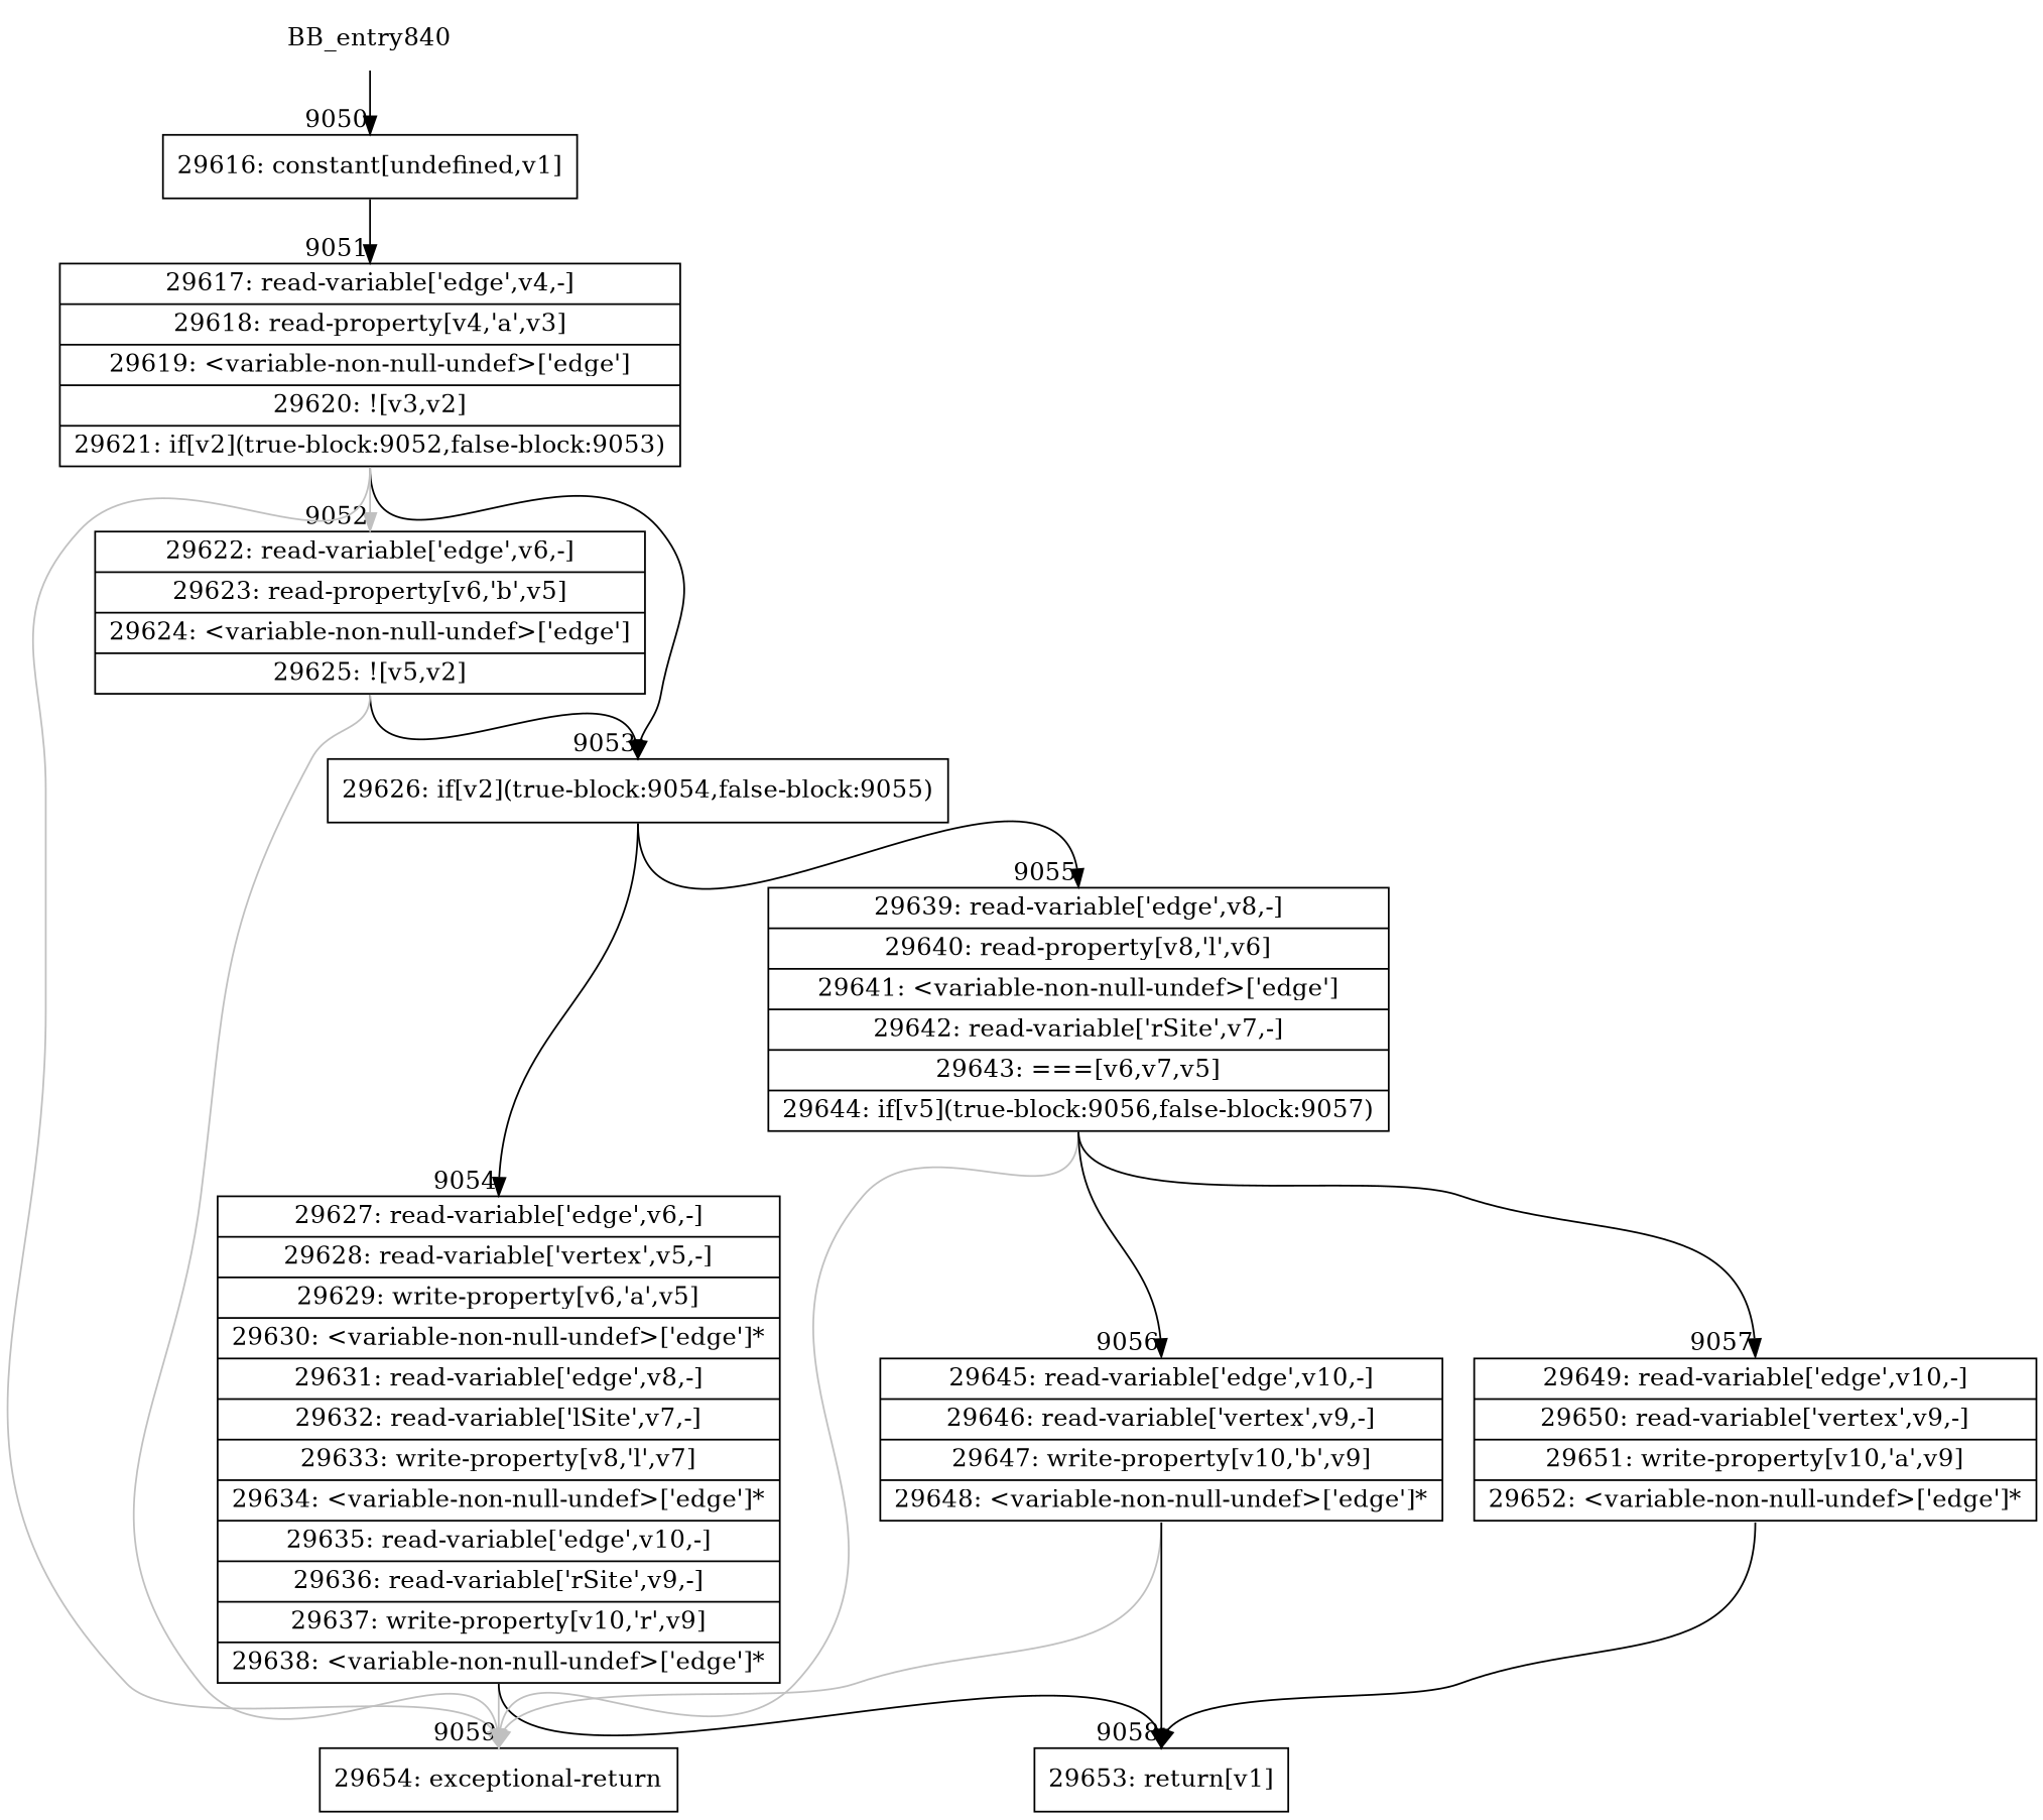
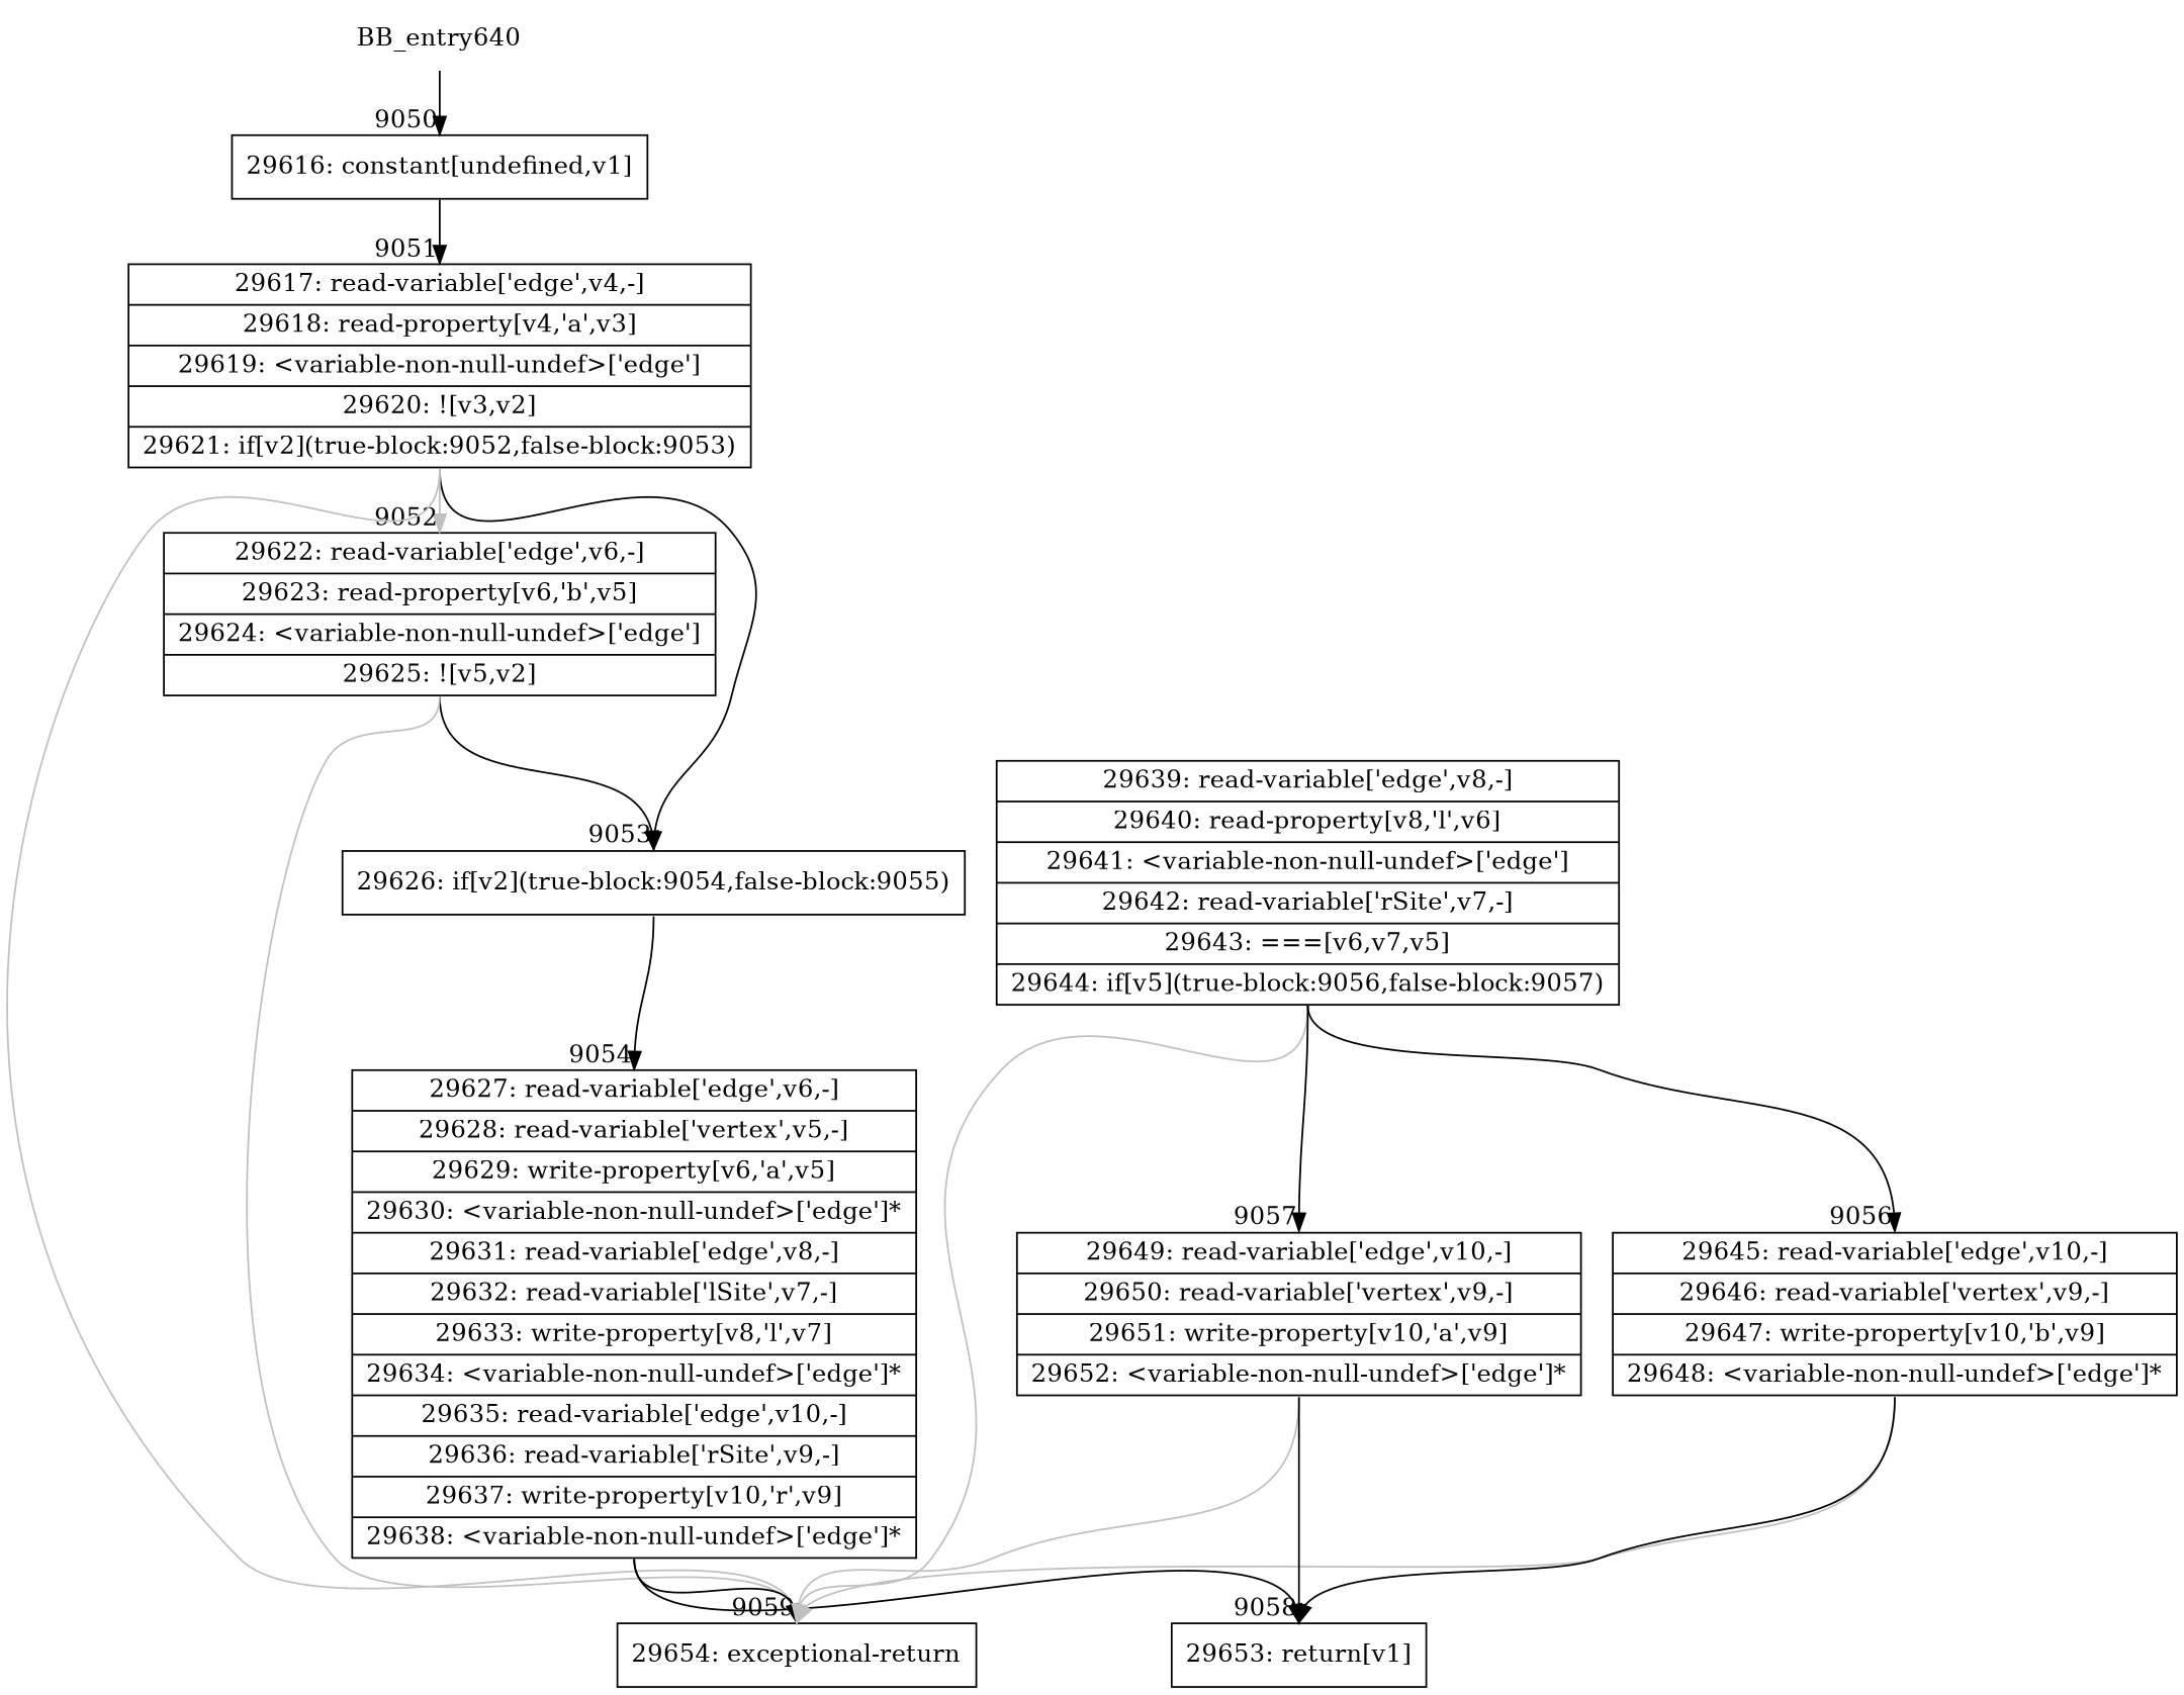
  digraph {
    rankdir=TD
    node [shape=record]
    edge [headport=n tailport=s]
-   BB_entry840 [shape=none]
+   BB_entry840 [shape=none label=BB_entry640]
    n2 [label="{29616: constant[undefined,v1]}"]
    n3 [label="{29617: read-variable['edge',v4,-]|29618: read-property[v4,'a',v3]|29619: \<variable-non-null-undef\>['edge']|29620: ![v3,v2]|29621: if[v2](true-block:9052,false-block:9053)}"]
    n4 [label="{29626: if[v2](true-block:9054,false-block:9055)}"]
    n5 [label="{29622: read-variable['edge',v6,-]|29623: read-property[v6,'b',v5]|29624: \<variable-non-null-undef\>['edge']|29625: ![v5,v2]}"]
    n6 [label="{29654: exceptional-return}"]
    n7 [label="{29627: read-variable['edge',v6,-]|29628: read-variable['vertex',v5,-]|29629: write-property[v6,'a',v5]|29630: \<variable-non-null-undef\>['edge']*|29631: read-variable['edge',v8,-]|29632: read-variable['lSite',v7,-]|29633: write-property[v8,'l',v7]|29634: \<variable-non-null-undef\>['edge']*|29635: read-variable['edge',v10,-]|29636: read-variable['rSite',v9,-]|29637: write-property[v10,'r',v9]|29638: \<variable-non-null-undef\>['edge']*}"]
    n8 [label="{29639: read-variable['edge',v8,-]|29640: read-property[v8,'l',v6]|29641: \<variable-non-null-undef\>['edge']|29642: read-variable['rSite',v7,-]|29643: ===[v6,v7,v5]|29644: if[v5](true-block:9056,false-block:9057)}"]
    n9 [label="{29653: return[v1]}"]
    n10 [label="{29645: read-variable['edge',v10,-]|29646: read-variable['vertex',v9,-]|29647: write-property[v10,'b',v9]|29648: \<variable-non-null-undef\>['edge']*}"]
    n11 [label="{29649: read-variable['edge',v10,-]|29650: read-variable['vertex',v9,-]|29651: write-property[v10,'a',v9]|29652: \<variable-non-null-undef\>['edge']*}"]
    BB_entry840 -> n2 [headlabel="    9050"]
    n2 -> n3 [headlabel="      9051"]
    n3 -> n4 [headlabel="      9053"]
    n3 -> n5 [color=gray headlabel="      9052"]
    n3 -> n6 [color=gray headlabel="      9059"]
    n4 -> n7 [headlabel="      9054"]
-   n4 -> n8 [headlabel="      9055"]
    n5 -> n4
    n5 -> n6 [color=gray]
-   n7 -> n6 [color=gray]
+   n7 -> n6 [color=black]
    n7 -> n9 [headlabel="      9058"]
    n8 -> n6 [color=gray]
    n8 -> n10 [headlabel="      9056"]
    n8 -> n11 [headlabel="      9057"]
    n10 -> n6 [color=gray]
    n10 -> n9
+   n11 -> n6 [color=gray]
    n11 -> n9
  }
